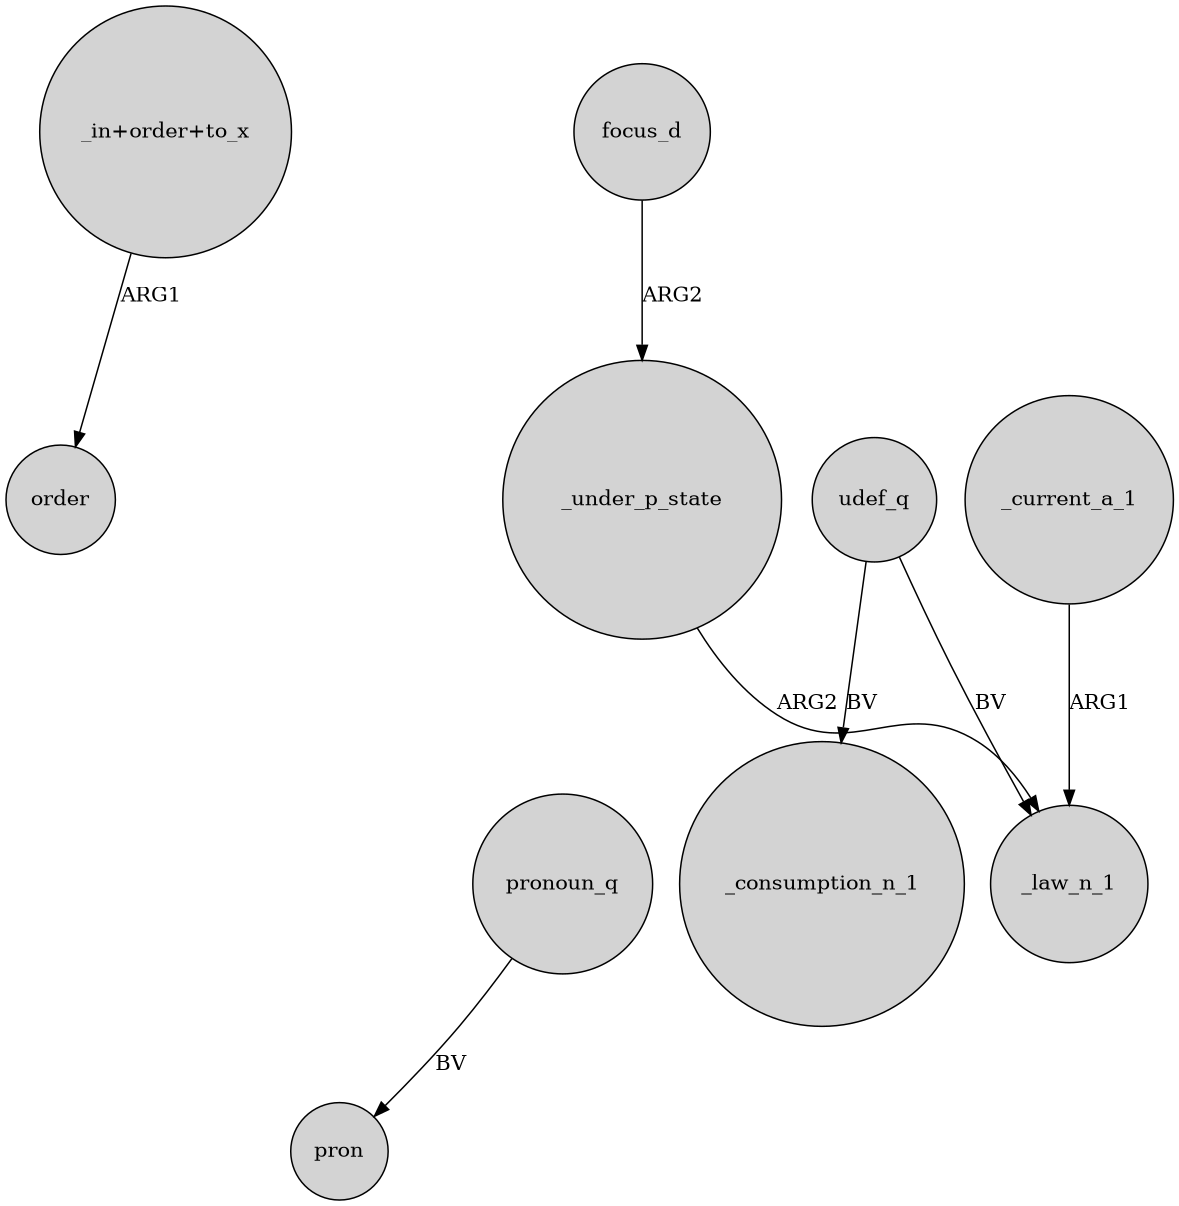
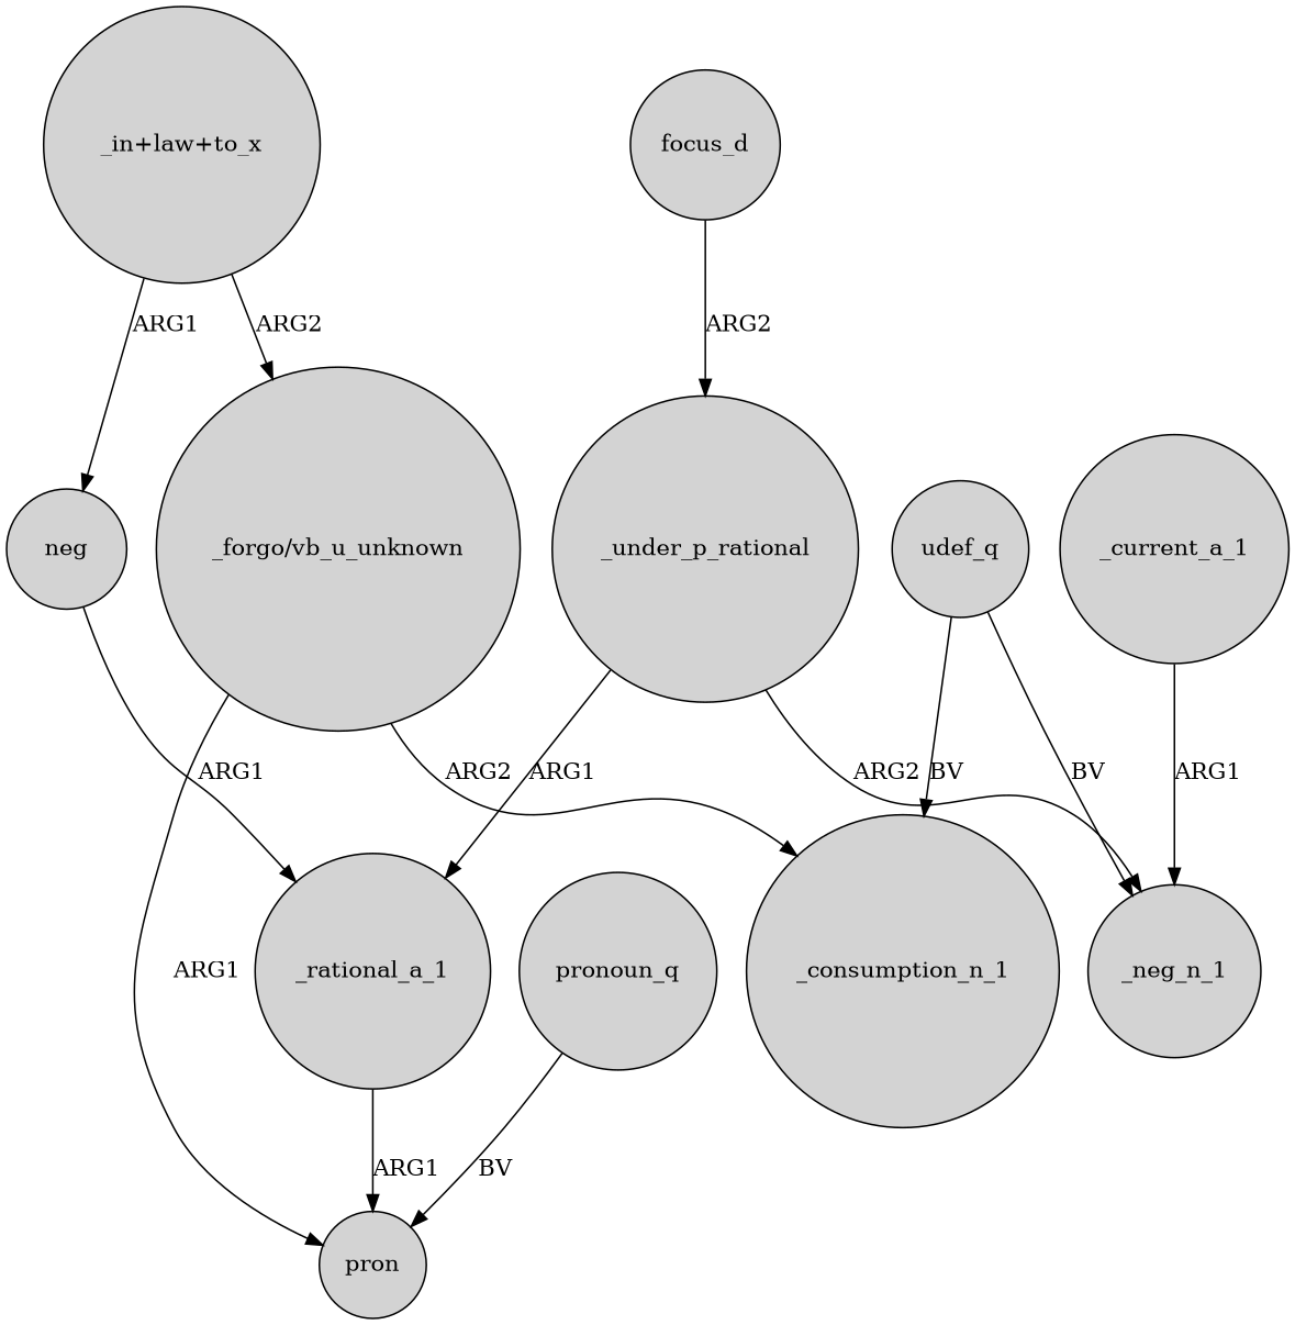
  digraph {
    node [shape=circle style=filled]
+   "_forgo/vb_u_unknown"
    pron
    _consumption_n_1
-   _under_p_state
-   _law_n_1
+   _under_p_state [label=_under_p_rational]
+   _rational_a_1
+   _law_n_1 [label=_neg_n_1]
    focus_d
-   neg [label=order]
-   "_in+order+to_x"
+   neg
+   "_in+order+to_x" [label="_in+law+to_x"]
    udef_q
    _current_a_1
    pronoun_q
+   "_forgo/vb_u_unknown" -> pron [label=ARG1]
+   "_forgo/vb_u_unknown" -> _consumption_n_1 [label=ARG2]
+   _under_p_state -> _rational_a_1 [label=ARG1]
    _under_p_state -> _law_n_1 [label=ARG2]
+   _rational_a_1 -> pron [label=ARG1]
    focus_d -> _under_p_state [label=ARG2]
+   neg -> _rational_a_1 [label=ARG1]
+   "_in+order+to_x" -> "_forgo/vb_u_unknown" [label=ARG2]
    "_in+order+to_x" -> neg [label=ARG1]
    udef_q -> _consumption_n_1 [label=BV]
    udef_q -> _law_n_1 [label=BV]
    _current_a_1 -> _law_n_1 [label=ARG1]
    pronoun_q -> pron [label=BV]
  }
